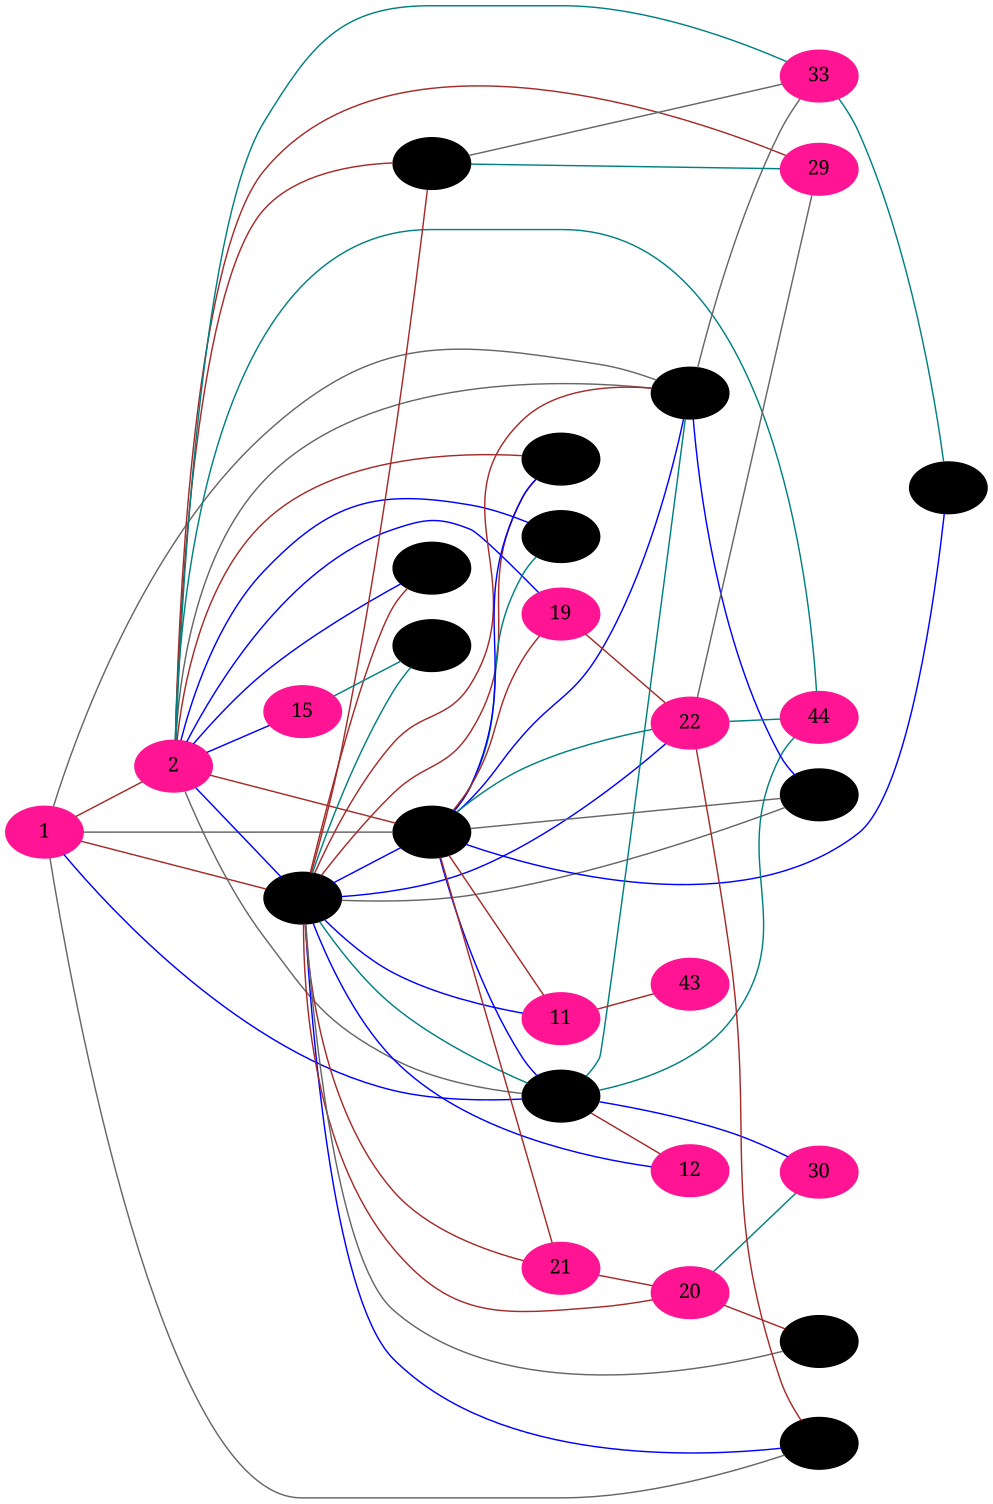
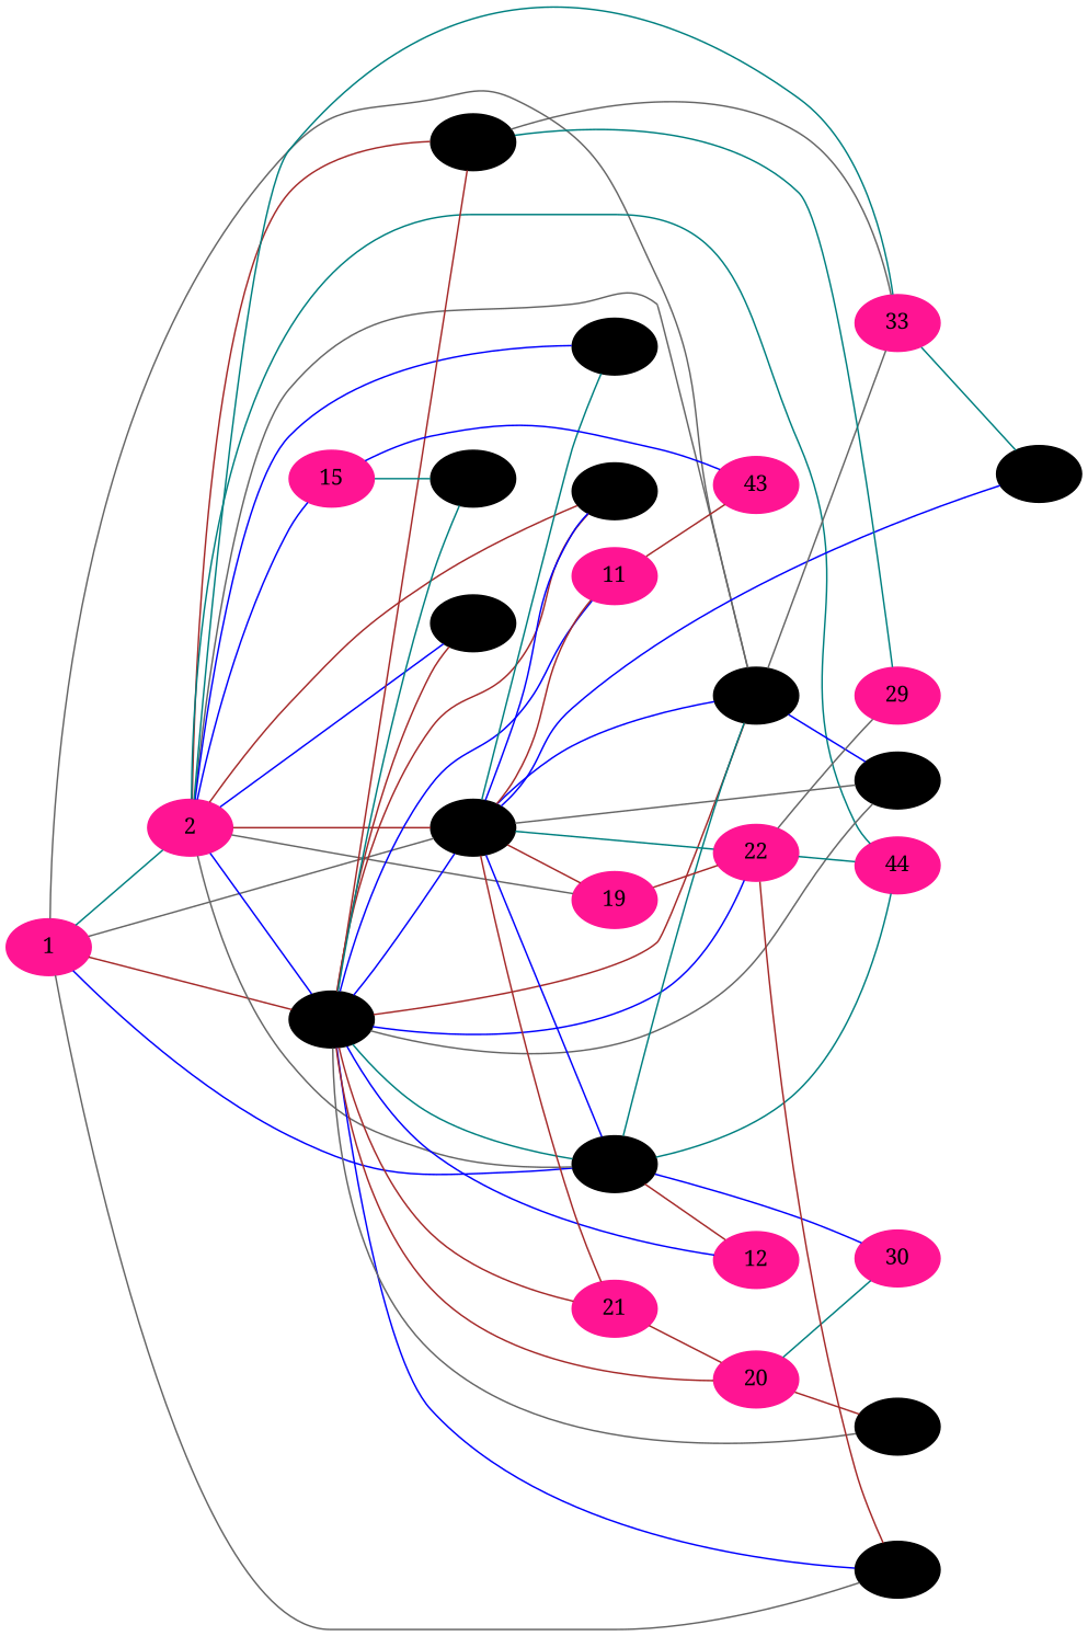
  graph {
    fontname="Noto Serif"
    rankdir=LR
    node [color=deeppink fontname="Noto Serif" style=filled]
    edge [color=brown fontname="Noto Serif"]
    1 [super="+34+39"]
    2 [super="+31+9+10"]
    3 [color=black super="+5+35"]
    4 [color=black super="+6"]
    7 [color=black]
    8 [color=black]
    40 [color=black]
    14 [color=black]
    15 [super="+28"]
    17 [color=black]
    18 [color=black]
    19 [super="+51"]
    23 [color=black]
    29 [super="+56"]
    33 [super="+46"]
    44 [super="+48"]
    11
    12 [super="+38"]
    20
    21
    22 [super="+25"]
    24 [color=black]
    37 [color=black]
    41 [color=black super="+53"]
    42 [color=black]
    30
    43
-   1 -- 2 [weight=3]
+   1 -- 2 [color=teal weight=3]
    1 -- 3 [weight=4]
    1 -- 4 [color=gray40 weight=4]
    1 -- 7 [color=blue]
    1 -- 8 [color=gray40]
    1 -- 40 [color=gray40]
    2 -- 3 [color=blue weight=8]
    2 -- 4 [weight=8]
    2 -- 7 [color=gray40 weight=3]
    2 -- 8 [color=gray40 weight=3]
    2 -- 14 [color=blue]
    2 -- 15 [color=blue weight=2]
    2 -- 17
    2 -- 18
-   2 -- 19 [color=blue weight=2]
+   2 -- 19 [color=gray40 weight=2]
    2 -- 23 [color=blue]
-   2 -- 29
    2 -- 33 [color=teal]
    2 -- 44 [color=teal]
    3 -- 4 [color=blue weight=4]
    3 -- 7 [color=teal weight=2]
    3 -- 8 [weight=2]
    3 -- 40 [color=blue]
    3 -- 17
    3 -- 18
    3 -- 23
    3 -- 11 [color=blue]
    3 -- 12 [color=blue weight=2]
    3 -- 20
    3 -- 21
    3 -- 22 [color=blue]
    3 -- 24 [color=teal]
    3 -- 37 [color=gray40]
    3 -- 41 [color=gray40]
    4 -- 7 [color=blue weight=3]
    4 -- 8 [color=blue weight=2]
    4 -- 14 [color=teal]
    4 -- 17 [color=blue]
    4 -- 19
    4 -- 11
    4 -- 21
    4 -- 22 [color=teal weight=3]
    4 -- 41 [color=gray40]
    4 -- 42 [color=blue]
    7 -- 8 [color=teal]
    7 -- 44 [color=teal]
    7 -- 12
    7 -- 30 [color=blue]
    8 -- 33 [color=gray40]
    8 -- 41 [color=blue]
    15 -- 24 [color=teal]
+   15 -- 43 [color=blue]
    18 -- 29 [color=teal]
    18 -- 33 [color=gray40]
    19 -- 22
    33 -- 42 [color=teal]
    11 -- 43
    20 -- 37
    20 -- 30 [color=teal]
    21 -- 20
    22 -- 40
    22 -- 29 [color=gray40]
    22 -- 44 [color=teal]
  }
